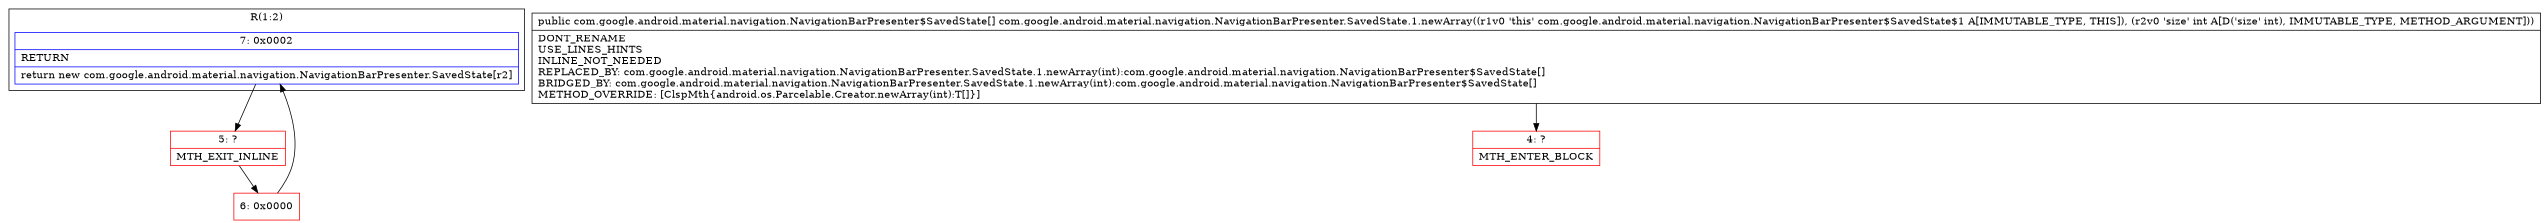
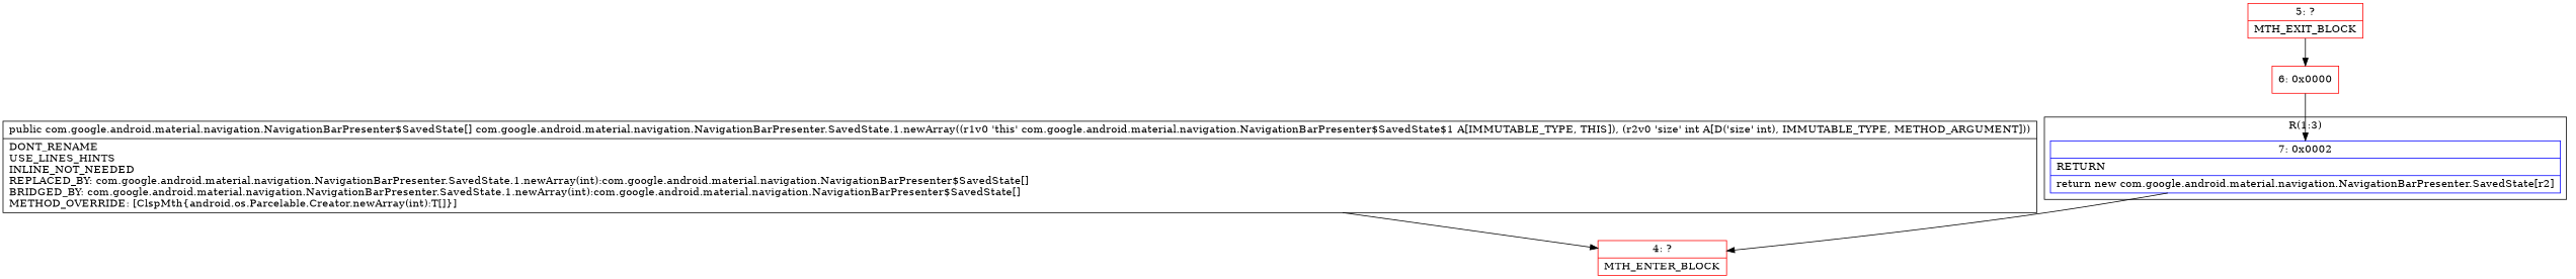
  digraph {
    node [color=red shape=record]
    n1 [color=blue label="{7\:\ 0x0002|RETURN\l|return new com.google.android.material.navigation.NavigationBarPresenter.SavedState[r2]\l}"]
-   n2 [label="{5\:\ ?|MTH_EXIT_INLINE\l}"]
+   n2 [label="{5\:\ ?|MTH_EXIT_BLOCK\l}"]
    n3 [label="{6\:\ 0x0000}"]
    n4 [label="{4\:\ ?|MTH_ENTER_BLOCK\l}"]
    n5 [label="{public com.google.android.material.navigation.NavigationBarPresenter$SavedState[] com.google.android.material.navigation.NavigationBarPresenter.SavedState.1.newArray((r1v0 'this' com.google.android.material.navigation.NavigationBarPresenter$SavedState$1 A[IMMUTABLE_TYPE, THIS]), (r2v0 'size' int A[D('size' int), IMMUTABLE_TYPE, METHOD_ARGUMENT]))  | DONT_RENAME\lUSE_LINES_HINTS\lINLINE_NOT_NEEDED\lREPLACED_BY: com.google.android.material.navigation.NavigationBarPresenter.SavedState.1.newArray(int):com.google.android.material.navigation.NavigationBarPresenter$SavedState[]\lBRIDGED_BY: com.google.android.material.navigation.NavigationBarPresenter.SavedState.1.newArray(int):com.google.android.material.navigation.NavigationBarPresenter$SavedState[]\lMETHOD_OVERRIDE: [ClspMth\{android.os.Parcelable.Creator.newArray(int):T[]\}]\l}" color=""]
    subgraph cluster_1 {
-     label="R(1:2)"
+     label="R(1:3)"
      n1
    }
-   n1 -> n2
+   n1 -> n4
    n2 -> n3
    n3 -> n1
    n5 -> n4
  }
